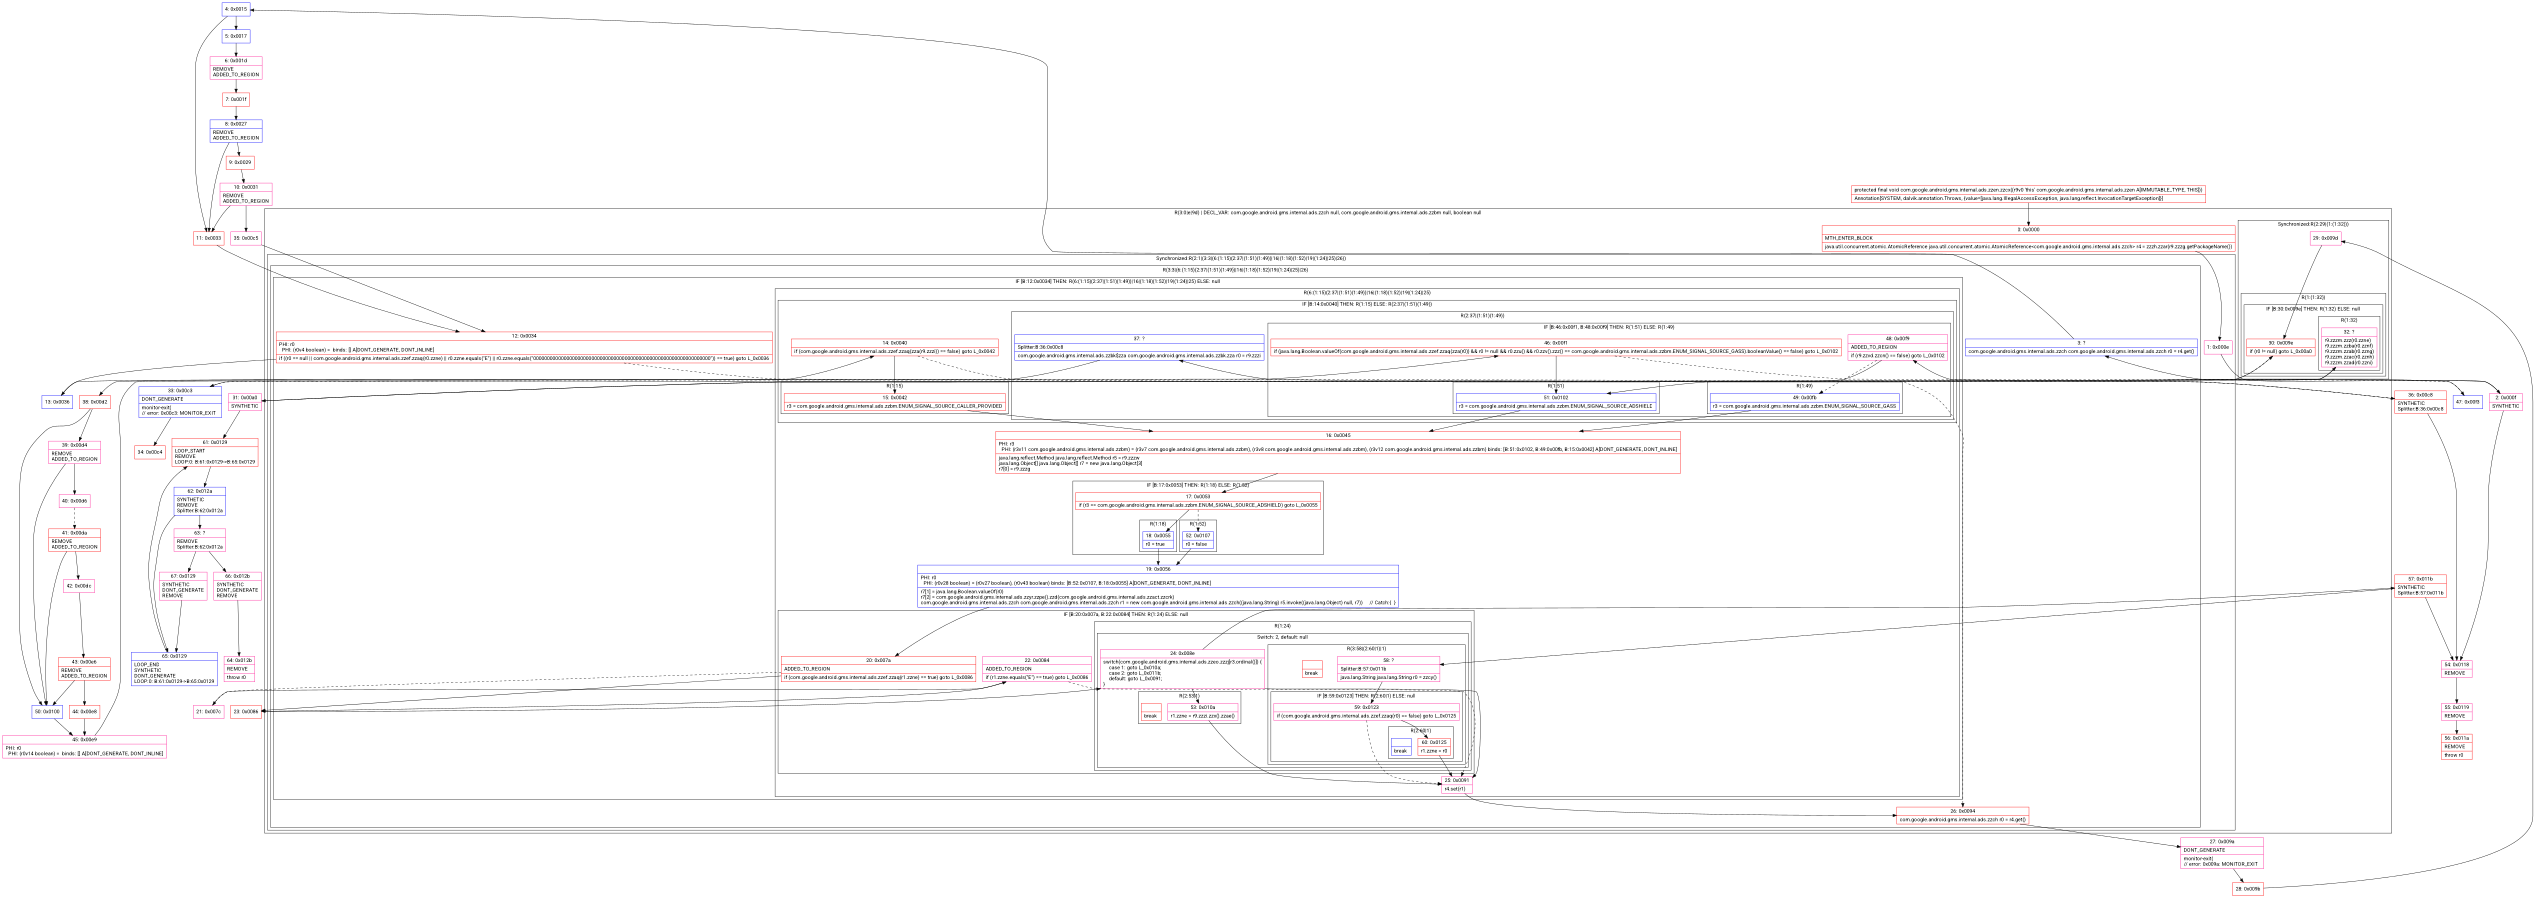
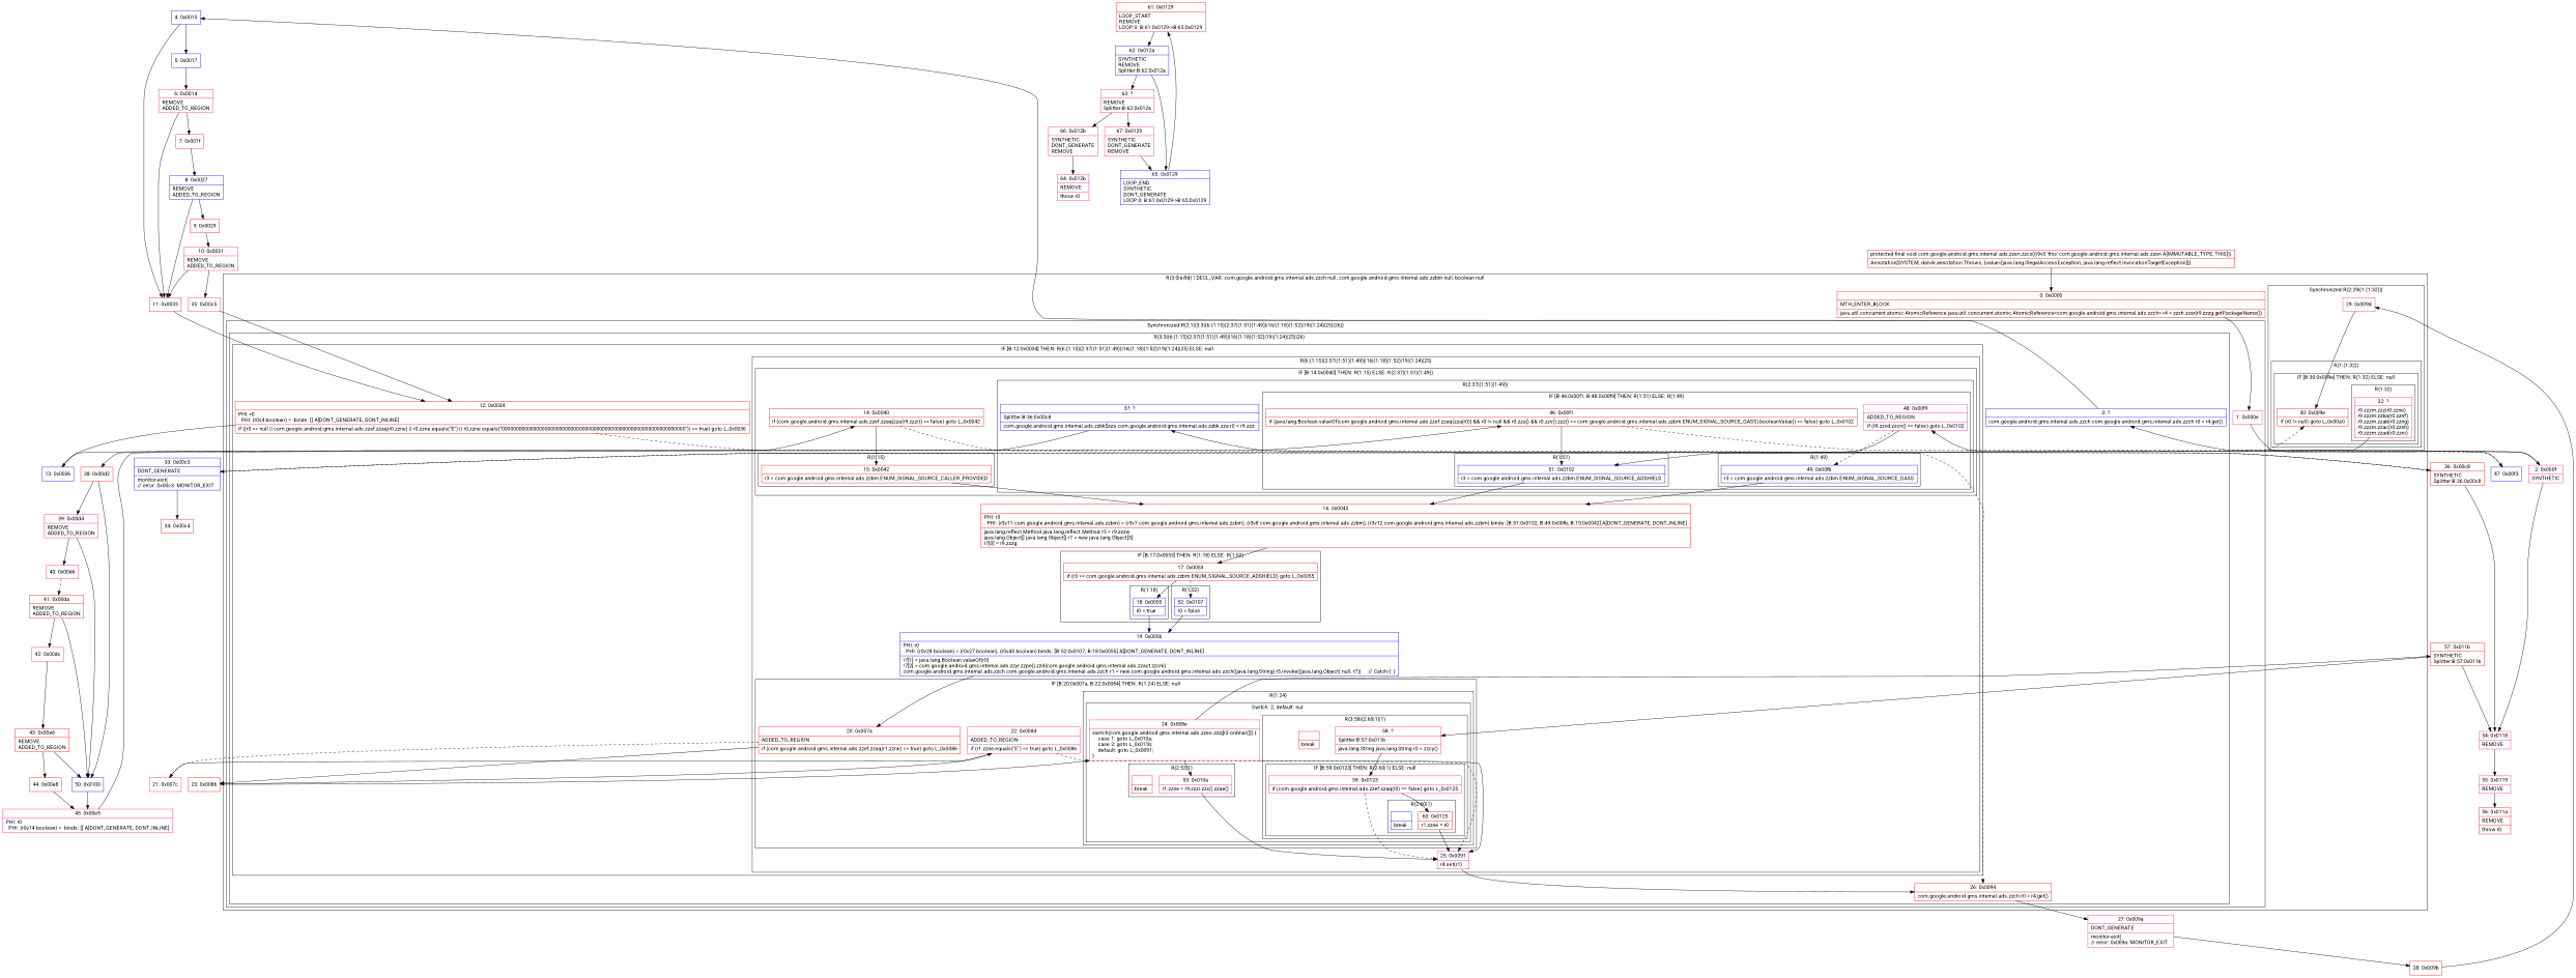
  digraph {
    fontname=Roboto
    node [color=red fontname=Roboto shape=record]
    edge [fontname=Roboto]
    n1 [label="{15\:\ 0x0042|r3 = com.google.android.gms.internal.ads.zzbm.ENUM_SIGNAL_SOURCE_CALLER_PROVIDED\l}"]
    n2 [color=blue label="{51\:\ 0x0102|r3 = com.google.android.gms.internal.ads.zzbm.ENUM_SIGNAL_SOURCE_ADSHIELD\l}"]
    n3 [color=blue label="{49\:\ 0x00fb|r3 = com.google.android.gms.internal.ads.zzbm.ENUM_SIGNAL_SOURCE_GASS\l}"]
    n4 [label="{46\:\ 0x00f1|if (java.lang.Boolean.valueOf(com.google.android.gms.internal.ads.zzef.zzaq(zza(r0)) && r0 != null && r0.zzu() && r0.zzv().zzz() == com.google.android.gms.internal.ads.zzbm.ENUM_SIGNAL_SOURCE_GASS).booleanValue() == false) goto L_0x0102\l}"]
    n5 [color=deeppink label="{48\:\ 0x00f9|ADDED_TO_REGION\l|if (r9.zzvd.zzcn() == false) goto L_0x0102\l}"]
    n6 [color=blue label="{37\:\ ?|Splitter:B:36:0x00c8\l|com.google.android.gms.internal.ads.zzbk$zza com.google.android.gms.internal.ads.zzbk.zza r0 = r9.zzzi\l}"]
    n7 [label="{14\:\ 0x0040|if (com.google.android.gms.internal.ads.zzef.zzaq(zza(r9.zzzi)) == false) goto L_0x0042\l}"]
    n8 [color=blue label="{18\:\ 0x0055|r0 = true\l}"]
    n9 [color=blue label="{52\:\ 0x0107|r0 = false\l}"]
    n10 [label="{17\:\ 0x0053|if (r3 == com.google.android.gms.internal.ads.zzbm.ENUM_SIGNAL_SOURCE_ADSHIELD) goto L_0x0055\l}"]
    n11 [color=deeppink label="{53\:\ 0x010a|r1.zzne = r9.zzzi.zzx().zzae()\l}"]
    n12 [label="{|break\l}"]
    n13 [label="{60\:\ 0x0125|r1.zzne = r0\l}"]
    n14 [color=blue label="{|break\l}"]
    n15 [color=deeppink label="{59\:\ 0x0123|if (com.google.android.gms.internal.ads.zzef.zzaq(r0) == false) goto L_0x0125\l}"]
    n16 [color=deeppink label="{58\:\ ?|Splitter:B:57:0x011b\l|java.lang.String java.lang.String r0 = zzcy()\l}"]
    n17 [label="{|break\l}"]
    n18 [color=deeppink label="{24\:\ 0x008e|switch(com.google.android.gms.internal.ads.zzeo.zzzj[r3.ordinal()]) \{\l    case 1: goto L_0x010a;\l    case 2: goto L_0x011b;\l    default: goto L_0x0091;\l\}\l}"]
    n19 [label="{20\:\ 0x007a|ADDED_TO_REGION\l|if (com.google.android.gms.internal.ads.zzef.zzaq(r1.zzne) == true) goto L_0x0086\l}"]
    n20 [color=deeppink label="{22\:\ 0x0084|ADDED_TO_REGION\l|if (r1.zzne.equals(\"E\") == true) goto L_0x0086\l}"]
    n21 [label="{16\:\ 0x0045|PHI: r3 \l  PHI: (r3v11 com.google.android.gms.internal.ads.zzbm) = (r3v7 com.google.android.gms.internal.ads.zzbm), (r3v8 com.google.android.gms.internal.ads.zzbm), (r3v12 com.google.android.gms.internal.ads.zzbm) binds: [B:51:0x0102, B:49:0x00fb, B:15:0x0042] A[DONT_GENERATE, DONT_INLINE]\l|java.lang.reflect.Method java.lang.reflect.Method r5 = r9.zzzw\ljava.lang.Object[] java.lang.Object[] r7 = new java.lang.Object[3]\lr7[0] = r9.zzzg\l}"]
    n22 [color=blue label="{19\:\ 0x0056|PHI: r0 \l  PHI: (r0v28 boolean) = (r0v27 boolean), (r0v43 boolean) binds: [B:52:0x0107, B:18:0x0055] A[DONT_GENERATE, DONT_INLINE]\l|r7[1] = java.lang.Boolean.valueOf(r0)\lr7[2] = com.google.android.gms.internal.ads.zzyr.zzpe().zzd(com.google.android.gms.internal.ads.zzact.zzcrk)\lcom.google.android.gms.internal.ads.zzch com.google.android.gms.internal.ads.zzch r1 = new com.google.android.gms.internal.ads.zzch((java.lang.String) r5.invoke((java.lang.Object) null, r7))     \/\/ Catch:\{  \}\l}"]
    n23 [color=deeppink label="{25\:\ 0x0091|r4.set(r1)\l}"]
    n24 [label="{12\:\ 0x0034|PHI: r0 \l  PHI: (r0v4 boolean) =  binds: [] A[DONT_GENERATE, DONT_INLINE]\l|if ((r0 == null \|\| com.google.android.gms.internal.ads.zzef.zzaq(r0.zzne) \|\| r0.zzne.equals(\"E\") \|\| r0.zzne.equals(\"0000000000000000000000000000000000000000000000000000000000000000\")) == true) goto L_0x0036\l}"]
    n25 [color=blue label="{3\:\ ?|com.google.android.gms.internal.ads.zzch com.google.android.gms.internal.ads.zzch r0 = r4.get()\l}"]
    n26 [label="{26\:\ 0x0094|com.google.android.gms.internal.ads.zzch r0 = r4.get()\l}"]
    n27 [color=deeppink label="{1\:\ 0x000e}"]
    n28 [color=deeppink label="{32\:\ ?|r9.zzzm.zzz(r0.zzne)\lr9.zzzm.zzba(r0.zznf)\lr9.zzzm.zzab(r0.zzng)\lr9.zzzm.zzac(r0.zznh)\lr9.zzzm.zzad(r0.zzni)\l}"]
    n29 [label="{30\:\ 0x009e|if (r0 != null) goto L_0x00a0\l}"]
    n30 [color=deeppink label="{29\:\ 0x009d}"]
    n31 [label="{0\:\ 0x0000|MTH_ENTER_BLOCK\l|java.util.concurrent.atomic.AtomicReference java.util.concurrent.atomic.AtomicReference\<com.google.android.gms.internal.ads.zzch\> r4 = zzzh.zzar(r9.zzzg.getPackageName())\l}"]
    n32 [color=blue label="{47\:\ 0x00f3}"]
    n33 [label="{38\:\ 0x00d2}"]
    n34 [label="{36\:\ 0x00c8|SYNTHETIC\lSplitter:B:36:0x00c8\l}"]
    n35 [label="{57\:\ 0x011b|SYNTHETIC\lSplitter:B:57:0x011b\l}"]
    n36 [color=deeppink label="{21\:\ 0x007c}"]
    n37 [label="{23\:\ 0x0086}"]
    n38 [color=blue label="{13\:\ 0x0036}"]
    n39 [color=blue label="{4\:\ 0x0015}"]
    n40 [color=deeppink label="{27\:\ 0x009a|DONT_GENERATE\l|monitor\-exit(\l\/\/ error: 0x009a: MONITOR_EXIT  \l}"]
    n41 [color=deeppink label="{2\:\ 0x000f|SYNTHETIC\l}"]
    n42 [color=blue label="{33\:\ 0x00c3|DONT_GENERATE\l|monitor\-exit(\l\/\/ error: 0x00c3: MONITOR_EXIT  \l}"]
-   n43 [color=deeppink label="{31\:\ 0x00a0|SYNTHETIC\l}"]
    n44 [color=deeppink label="{54\:\ 0x0118|REMOVE\l}"]
    n45 [color=blue label="{5\:\ 0x0017}"]
    n46 [label="{11\:\ 0x0033}"]
    n47 [color=deeppink label="{39\:\ 0x00d4|REMOVE\lADDED_TO_REGION\l}"]
    n48 [color=blue label="{50\:\ 0x0100}"]
    n49 [label="{28\:\ 0x009b}"]
    n50 [label="{61\:\ 0x0129|LOOP_START\lREMOVE\lLOOP:0: B:61:0x0129\-\>B:65:0x0129\l}"]
    n51 [label="{34\:\ 0x00c4}"]
    n52 [color=deeppink label="{55\:\ 0x0119|REMOVE\l}"]
    n53 [color=deeppink label="{6\:\ 0x001d|REMOVE\lADDED_TO_REGION\l}"]
    n54 [label="{7\:\ 0x001f}"]
    n55 [color=blue label="{8\:\ 0x0027|REMOVE\lADDED_TO_REGION\l}"]
    n56 [label="{9\:\ 0x0029}"]
    n57 [color=deeppink label="{10\:\ 0x0031|REMOVE\lADDED_TO_REGION\l}"]
    n58 [color=deeppink label="{35\:\ 0x00c5}"]
    n59 [color=blue label="{62\:\ 0x012a|SYNTHETIC\lREMOVE\lSplitter:B:62:0x012a\l}"]
    n60 [color=deeppink label="{40\:\ 0x00d6}"]
    n61 [color=deeppink label="{45\:\ 0x00e9|PHI: r0 \l  PHI: (r0v14 boolean) =  binds: [] A[DONT_GENERATE, DONT_INLINE]\l}"]
    n62 [label="{41\:\ 0x00da|REMOVE\lADDED_TO_REGION\l}"]
    n63 [color=deeppink label="{42\:\ 0x00dc}"]
    n64 [label="{43\:\ 0x00e6|REMOVE\lADDED_TO_REGION\l}"]
    n65 [label="{44\:\ 0x00e8}"]
    n66 [label="{56\:\ 0x011a|REMOVE\l|throw r0\l}"]
    n67 [color=deeppink label="{63\:\ ?|REMOVE\lSplitter:B:62:0x012a\l}"]
    n68 [color=blue label="{65\:\ 0x0129|LOOP_END\lSYNTHETIC\lDONT_GENERATE\lLOOP:0: B:61:0x0129\-\>B:65:0x0129\l}"]
    n69 [color=deeppink label="{66\:\ 0x012b|SYNTHETIC\lDONT_GENERATE\lREMOVE\l}"]
    n70 [color=deeppink label="{67\:\ 0x0129|SYNTHETIC\lDONT_GENERATE\lREMOVE\l}"]
    n71 [color=deeppink label="{64\:\ 0x012b|REMOVE\l|throw r0\l}"]
    n72 [label="{protected final void com.google.android.gms.internal.ads.zzen.zzcx((r9v0 'this' com.google.android.gms.internal.ads.zzen A[IMMUTABLE_TYPE, THIS]))  | Annotation[SYSTEM, dalvik.annotation.Throws, \{value=[java.lang.IllegalAccessException, java.lang.reflect.InvocationTargetException]\}]\l}"]
    subgraph cluster_1 {
      label="R(3:0|e|9d) | DECL_VAR: com.google.android.gms.internal.ads.zzch null, com.google.android.gms.internal.ads.zzbm null, boolean null\l"
      n31
      subgraph cluster_2 {
        label="Synchronized:R(2:1|(3:3|(6:(1:15)(2:37|(1:51)(1:49))|16|(1:18)(1:52)|19|(1:24)|25)|26))"
        n27
        subgraph cluster_3 {
          label="R(3:3|(6:(1:15)(2:37|(1:51)(1:49))|16|(1:18)(1:52)|19|(1:24)|25)|26)"
          n25
          n26
          subgraph cluster_4 {
            label="IF [B:12:0x0034] THEN: R(6:(1:15)(2:37|(1:51)(1:49))|16|(1:18)(1:52)|19|(1:24)|25) ELSE: null"
            n24
            subgraph cluster_5 {
              label="R(6:(1:15)(2:37|(1:51)(1:49))|16|(1:18)(1:52)|19|(1:24)|25)"
              n21
              n22
              n23
              subgraph cluster_6 {
                label="IF [B:14:0x0040] THEN: R(1:15) ELSE: R(2:37|(1:51)(1:49))"
                n7
                subgraph cluster_7 {
                  label="R(1:15)"
                  n1
                }
                subgraph cluster_8 {
                  label="R(2:37|(1:51)(1:49))"
                  n6
                  subgraph cluster_9 {
                    label="IF [B:46:0x00f1, B:48:0x00f9] THEN: R(1:51) ELSE: R(1:49)"
                    n4
                    n5
                    subgraph cluster_10 {
                      label="R(1:51)"
                      n2
                    }
                    subgraph cluster_11 {
                      label="R(1:49)"
                      n3
                    }
                  }
                }
              }
              subgraph cluster_12 {
                label="IF [B:17:0x0053] THEN: R(1:18) ELSE: R(1:52)"
                n10
                subgraph cluster_13 {
                  label="R(1:18)"
                  n8
                }
                subgraph cluster_14 {
                  label="R(1:52)"
                  n9
                }
              }
              subgraph cluster_15 {
                label="IF [B:20:0x007a, B:22:0x0084] THEN: R(1:24) ELSE: null"
                n19
                n20
                subgraph cluster_16 {
                  label="R(1:24)"
                  subgraph cluster_17 {
                    label="Switch: 2, default: null"
                    n18
                    subgraph cluster_18 {
                      label="R(2:53|1)"
                      n11
                      n12
                    }
                    subgraph cluster_19 {
                      label="R(3:58|(2:60|1)|1)"
                      n16
                      n17
                      subgraph cluster_20 {
                        label="IF [B:59:0x0123] THEN: R(2:60|1) ELSE: null"
                        n15
                        subgraph cluster_21 {
                          label="R(2:60|1)"
                          n13
                          n14
                        }
                      }
                    }
                  }
                }
              }
            }
          }
        }
      }
      subgraph cluster_22 {
        label="Synchronized:R(2:29|(1:(1:32)))"
        n30
        subgraph cluster_23 {
          label="R(1:(1:32))"
          subgraph cluster_24 {
            label="IF [B:30:0x009e] THEN: R(1:32) ELSE: null"
            n29
            subgraph cluster_25 {
              label="R(1:32)"
              n28
            }
          }
        }
      }
    }
    n1 -> n21
    n2 -> n21
    n3 -> n21
    n4 -> n2
    n4 -> n32 [style=dashed]
    n5 -> n2
    n5 -> n3 [style=dashed]
    n6 -> n33
    n7 -> n1
    n7 -> n34 [style=dashed]
    n8 -> n22
    n9 -> n22
    n10 -> n8
    n10 -> n9 [style=dashed]
    n11 -> n23
    n13 -> n23
    n15 -> n13
    n15 -> n23 [style=dashed]
    n16 -> n15
    n18 -> n11
    n18 -> n23
    n18 -> n35
    n19 -> n36 [style=dashed]
    n19 -> n37
    n20 -> n23 [style=dashed]
    n20 -> n37
    n21 -> n10
    n22 -> n19
    n23 -> n26
    n24 -> n26 [style=dashed]
    n24 -> n38
    n25 -> n39
    n26 -> n40
    n27 -> n41
    n28 -> n42
-   n29 -> n43
    n30 -> n29
    n31 -> n27
    n32 -> n5
    n33 -> n47
    n33 -> n48
    n34 -> n6
    n34 -> n44
    n35 -> n16
    n35 -> n44
    n36 -> n20
    n37 -> n18
    n38 -> n7
    n39 -> n45
    n39 -> n46
    n40 -> n49
    n41 -> n25
    n41 -> n44
    n42 -> n29 [style=dashed]
    n42 -> n51
-   n43 -> n28
-   n43 -> n50
    n44 -> n52
    n45 -> n53
    n46 -> n24
    n47 -> n48
    n47 -> n60
    n48 -> n61
    n49 -> n30
    n50 -> n59
    n52 -> n66
+   n53 -> n46
    n53 -> n54
    n54 -> n55
    n55 -> n46
    n55 -> n56
    n56 -> n57
    n57 -> n46
    n57 -> n58
    n58 -> n24
    n59 -> n67
    n59 -> n68
    n60 -> n62 [style=dashed]
    n61 -> n4
    n62 -> n48
    n62 -> n63
    n63 -> n64
    n64 -> n48
    n64 -> n65
    n65 -> n61
    n67 -> n69
    n67 -> n70
    n68 -> n50
    n69 -> n71
    n70 -> n68
    n72 -> n31
  }
